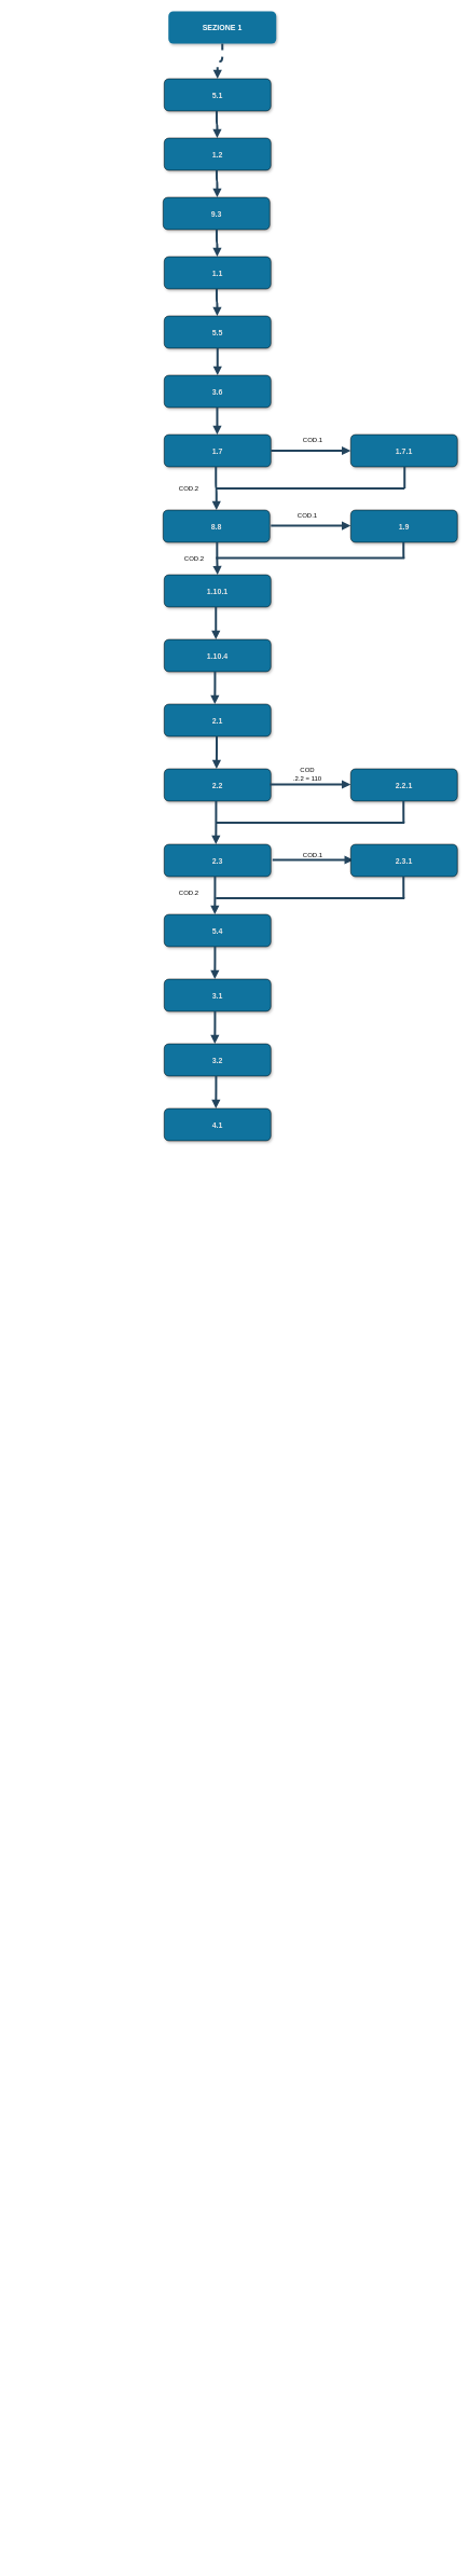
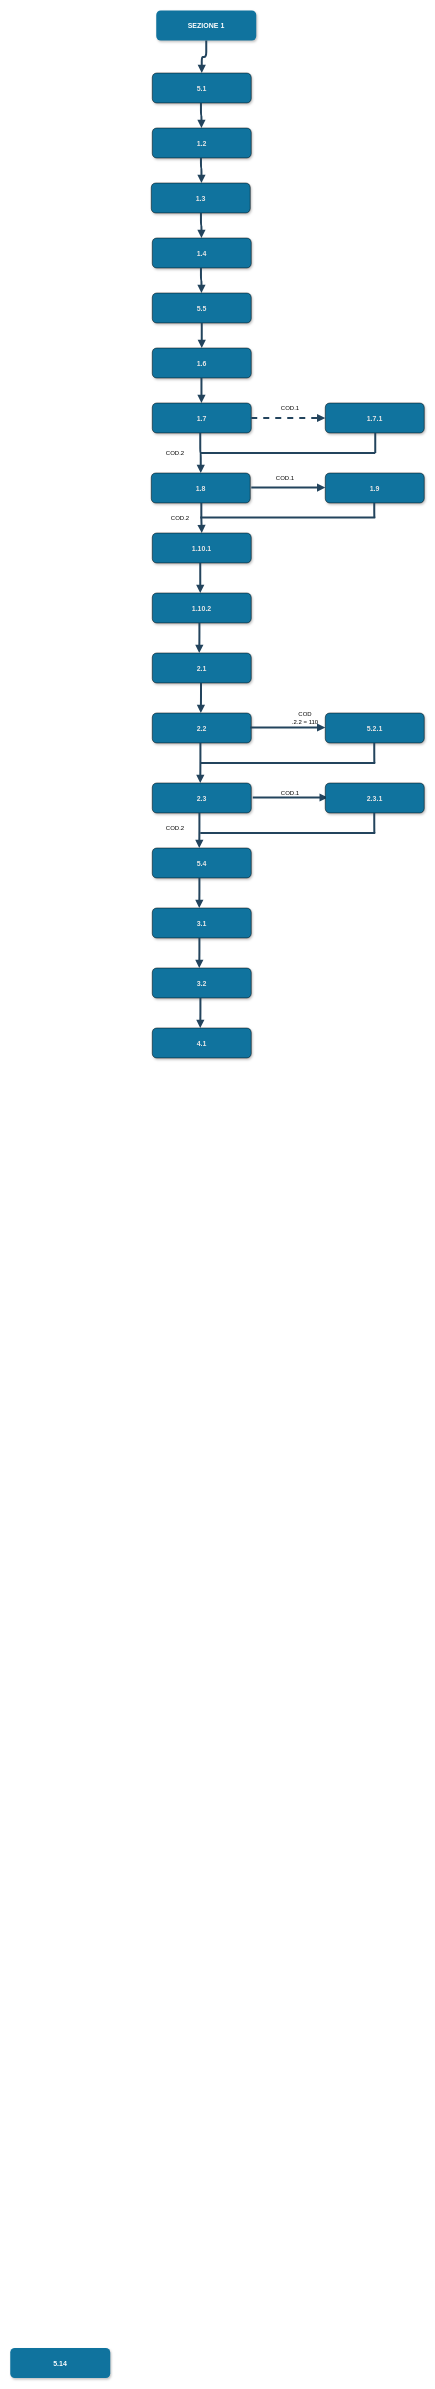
  <mxCell id="0" />
  <mxCell id="1" parent="0" />
  <mxCell id="2" value="SEZIONE 1" style="rounded=1;strokeColor=none;shadow=1;gradientColor=none;fontStyle=1;fontColor=#FFFFFF;fontSize=14;fillColor=#10739E;" parent="1" vertex="1"><mxGeometry x="312" y="20" width="200" height="60" as="geometry" /></mxCell>
  <mxCell id="3" value="5.1" style="rounded=1;shadow=1;fontStyle=1;fontSize=14;fillColor=#10739E;fontColor=#E6E6E6;" parent="1" vertex="1"><mxGeometry x="304" y="145" width="198" height="60" as="geometry" /></mxCell>
- <mxCell id="5" value="" style="edgeStyle=elbowEdgeStyle;elbow=vertical;strokeWidth=4;endArrow=block;endFill=1;fontStyle=1;strokeColor=#23445D;dashed=1;" parent="1" source="2" target="3" edge="1"><mxGeometry x="22" y="165.5" width="100" height="100" as="geometry"><mxPoint x="-358" y="3290.5" as="sourcePoint" /><mxPoint x="-258" y="3190.5" as="targetPoint" /></mxGeometry></mxCell>
+ <mxCell id="4" value="5.14" style="rounded=1;fillColor=#10739E;strokeColor=none;shadow=1;gradientColor=none;fontStyle=1;fontColor=#FFFFFF;fontSize=14;" parent="1" vertex="1"><mxGeometry x="20" y="4695" width="200" height="60" as="geometry" /></mxCell>
+ <mxCell id="5" value="" style="edgeStyle=elbowEdgeStyle;elbow=vertical;strokeWidth=4;endArrow=block;endFill=1;fontStyle=1;strokeColor=#23445D;" parent="1" source="2" target="3" edge="1"><mxGeometry x="22" y="165.5" width="100" height="100" as="geometry"><mxPoint x="-358" y="3290.5" as="sourcePoint" /><mxPoint x="-258" y="3190.5" as="targetPoint" /></mxGeometry></mxCell>
  <mxCell id="6" value="" style="edgeStyle=elbowEdgeStyle;elbow=vertical;strokeWidth=4;endArrow=block;endFill=1;fontStyle=1;strokeColor=#23445D;" parent="1" edge="1"><mxGeometry x="21.41" y="275.5" width="100" height="100" as="geometry"><mxPoint x="401.41" y="205" as="sourcePoint" /><mxPoint x="402.41" y="255" as="targetPoint" /></mxGeometry></mxCell>
  <mxCell id="7" value="1.2" style="rounded=1;shadow=1;fontStyle=1;fontSize=14;fillColor=#10739E;fontColor=#E6E6E6;" parent="1" vertex="1"><mxGeometry x="304" y="255" width="198" height="60" as="geometry" /></mxCell>
- <mxCell id="8" value="9.3" style="rounded=1;shadow=1;fontStyle=1;fontSize=14;fillColor=#10739E;fontColor=#E6E6E6;" parent="1" vertex="1"><mxGeometry x="302" y="365" width="198" height="60" as="geometry" /></mxCell>
+ <mxCell id="8" value="1.3" style="rounded=1;shadow=1;fontStyle=1;fontSize=14;fillColor=#10739E;fontColor=#E6E6E6;" parent="1" vertex="1"><mxGeometry x="302" y="365" width="198" height="60" as="geometry" /></mxCell>
  <mxCell id="9" value="" style="edgeStyle=elbowEdgeStyle;elbow=vertical;strokeWidth=4;endArrow=block;endFill=1;fontStyle=1;strokeColor=#23445D;" parent="1" edge="1"><mxGeometry x="21.41" y="385.5" width="100" height="100" as="geometry"><mxPoint x="401.41" y="315" as="sourcePoint" /><mxPoint x="402.41" y="365" as="targetPoint" /><Array as="points"><mxPoint x="411.41" y="335" /></Array></mxGeometry></mxCell>
  <mxCell id="10" value="" style="edgeStyle=elbowEdgeStyle;elbow=vertical;strokeWidth=4;endArrow=block;endFill=1;fontStyle=1;strokeColor=#23445D;" parent="1" edge="1"><mxGeometry x="21.41" y="495.5" width="100" height="100" as="geometry"><mxPoint x="401.41" y="425" as="sourcePoint" /><mxPoint x="402.41" y="475" as="targetPoint" /><Array as="points" /></mxGeometry></mxCell>
- <mxCell id="11" value="1.1" style="rounded=1;shadow=1;fontStyle=1;fontSize=14;fillColor=#10739E;fontColor=#E6E6E6;" parent="1" vertex="1"><mxGeometry x="304" y="475" width="198" height="60" as="geometry" /></mxCell>
+ <mxCell id="11" value="1.4" style="rounded=1;shadow=1;fontStyle=1;fontSize=14;fillColor=#10739E;fontColor=#E6E6E6;" parent="1" vertex="1"><mxGeometry x="304" y="475" width="198" height="60" as="geometry" /></mxCell>
  <mxCell id="12" value="" style="edgeStyle=elbowEdgeStyle;elbow=vertical;strokeWidth=4;endArrow=block;endFill=1;fontStyle=1;strokeColor=#23445D;" parent="1" edge="1"><mxGeometry x="21.41" y="605.5" width="100" height="100" as="geometry"><mxPoint x="401.41" y="535" as="sourcePoint" /><mxPoint x="402.41" y="585" as="targetPoint" /><Array as="points" /></mxGeometry></mxCell>
  <mxCell id="13" value="5.5" style="rounded=1;shadow=1;fontStyle=1;fontSize=14;fillColor=#10739E;fontColor=#E6E6E6;" parent="1" vertex="1"><mxGeometry x="304" y="585" width="198" height="60" as="geometry" /></mxCell>
- <mxCell id="14" value="3.6" style="rounded=1;shadow=1;fontStyle=1;fontSize=14;fillColor=#10739E;fontColor=#E6E6E6;" parent="1" vertex="1"><mxGeometry x="304" y="695" width="198" height="60" as="geometry" /></mxCell>
+ <mxCell id="14" value="1.6" style="rounded=1;shadow=1;fontStyle=1;fontSize=14;fillColor=#10739E;fontColor=#E6E6E6;" parent="1" vertex="1"><mxGeometry x="304" y="695" width="198" height="60" as="geometry" /></mxCell>
  <mxCell id="15" value="" style="edgeStyle=elbowEdgeStyle;elbow=vertical;strokeWidth=4;endArrow=block;endFill=1;fontStyle=1;strokeColor=#23445D;exitX=0.5;exitY=1;exitDx=0;exitDy=0;" parent="1" source="13" edge="1"><mxGeometry x="30.0" y="735.5" width="100" height="100" as="geometry"><mxPoint x="410" y="665" as="sourcePoint" /><mxPoint x="403" y="695" as="targetPoint" /><Array as="points" /></mxGeometry></mxCell>
  <mxCell id="16" value="" style="edgeStyle=elbowEdgeStyle;elbow=vertical;strokeWidth=4;endArrow=block;endFill=1;fontStyle=1;strokeColor=#23445D;exitX=0.5;exitY=1;exitDx=0;exitDy=0;" parent="1" edge="1"><mxGeometry x="29.41" y="845.5" width="100" height="100" as="geometry"><mxPoint x="402.41" y="755" as="sourcePoint" /><mxPoint x="402.41" y="805" as="targetPoint" /><Array as="points" /></mxGeometry></mxCell>
  <mxCell id="17" value="1.7" style="rounded=1;shadow=1;fontStyle=1;fontSize=14;fillColor=#10739E;fontColor=#E6E6E6;" parent="1" vertex="1"><mxGeometry x="304" y="805" width="198" height="60" as="geometry" /></mxCell>
  <mxCell id="18" value="1.7.1" style="rounded=1;shadow=1;fontStyle=1;fontSize=14;fillColor=#10739E;fontColor=#E6E6E6;" parent="1" vertex="1"><mxGeometry x="650" y="805" width="198" height="60" as="geometry" /></mxCell>
  <mxCell id="19" value="" style="edgeStyle=elbowEdgeStyle;elbow=vertical;strokeWidth=4;endArrow=none;endFill=0;fontStyle=1;strokeColor=#23445D;startArrow=none;startFill=0;" parent="1" edge="1"><mxGeometry x="377.0" y="965.5" width="100" height="100" as="geometry"><mxPoint x="750" y="865" as="sourcePoint" /><mxPoint x="750" y="905" as="targetPoint" /><Array as="points" /></mxGeometry></mxCell>
- <mxCell id="20" value="8.8" style="rounded=1;shadow=1;fontStyle=1;fontSize=14;fillColor=#10739E;fontColor=#E6E6E6;" parent="1" vertex="1"><mxGeometry x="302" y="945" width="198" height="60" as="geometry" /></mxCell>
- <mxCell id="21" value="" style="edgeStyle=elbowEdgeStyle;elbow=vertical;strokeWidth=4;endArrow=block;endFill=1;fontStyle=1;strokeColor=#23445D;exitX=1;exitY=0.5;exitDx=0;exitDy=0;entryX=0;entryY=0.5;entryDx=0;entryDy=0;" parent="1" source="17" target="18" edge="1"><mxGeometry x="147.0" y="915.5" width="100" height="100" as="geometry"><mxPoint x="520" y="825" as="sourcePoint" /><mxPoint x="520" y="875" as="targetPoint" /><Array as="points" /></mxGeometry></mxCell>
+ <mxCell id="20" value="1.8" style="rounded=1;shadow=1;fontStyle=1;fontSize=14;fillColor=#10739E;fontColor=#E6E6E6;" parent="1" vertex="1"><mxGeometry x="302" y="945" width="198" height="60" as="geometry" /></mxCell>
+ <mxCell id="21" value="" style="edgeStyle=elbowEdgeStyle;elbow=vertical;strokeWidth=4;endArrow=block;endFill=1;fontStyle=1;strokeColor=#23445D;exitX=1;exitY=0.5;exitDx=0;exitDy=0;entryX=0;entryY=0.5;entryDx=0;entryDy=0;dashed=1;" parent="1" source="17" target="18" edge="1"><mxGeometry x="147.0" y="915.5" width="100" height="100" as="geometry"><mxPoint x="520" y="825" as="sourcePoint" /><mxPoint x="520" y="875" as="targetPoint" /><Array as="points" /></mxGeometry></mxCell>
  <mxCell id="22" value="" style="edgeStyle=elbowEdgeStyle;elbow=vertical;strokeWidth=4;endArrow=block;endFill=1;fontStyle=1;strokeColor=#23445D;exitX=0.5;exitY=1;exitDx=0;exitDy=0;entryX=0.5;entryY=0;entryDx=0;entryDy=0;" parent="1" target="20" edge="1"><mxGeometry x="27.0" y="955.5" width="100" height="100" as="geometry"><mxPoint x="400" y="865" as="sourcePoint" /><mxPoint x="400" y="915" as="targetPoint" /><Array as="points" /></mxGeometry></mxCell>
  <mxCell id="23" value="" style="edgeStyle=elbowEdgeStyle;elbow=vertical;strokeWidth=4;endArrow=none;endFill=0;fontStyle=1;strokeColor=#23445D;startArrow=none;startFill=0;" parent="1" edge="1"><mxGeometry x="217.0" y="1015.5" width="100" height="100" as="geometry"><mxPoint x="400" y="905" as="sourcePoint" /><mxPoint x="750" y="905" as="targetPoint" /><Array as="points" /></mxGeometry></mxCell>
  <mxCell id="24" value="COD.1" style="text;html=1;strokeColor=none;fillColor=none;align=center;verticalAlign=middle;whiteSpace=wrap;rounded=0;" parent="1" vertex="1"><mxGeometry x="550" y="805" width="60" height="20" as="geometry" /></mxCell>
  <mxCell id="25" value="1.9" style="rounded=1;shadow=1;fontStyle=1;fontSize=14;fillColor=#10739E;fontColor=#E6E6E6;" parent="1" vertex="1"><mxGeometry x="650" y="945" width="198" height="60" as="geometry" /></mxCell>
  <mxCell id="26" value="COD.2" style="text;html=1;strokeColor=none;fillColor=none;align=center;verticalAlign=middle;whiteSpace=wrap;rounded=0;" parent="1" vertex="1"><mxGeometry x="320" y="895" width="60" height="20" as="geometry" /></mxCell>
  <mxCell id="27" value="COD.1" style="text;html=1;strokeColor=none;fillColor=none;align=center;verticalAlign=middle;whiteSpace=wrap;rounded=0;" parent="1" vertex="1"><mxGeometry x="540" y="945" width="60" height="20" as="geometry" /></mxCell>
  <mxCell id="28" value="" style="edgeStyle=elbowEdgeStyle;elbow=vertical;strokeWidth=4;endArrow=block;endFill=1;fontStyle=1;strokeColor=#23445D;exitX=1;exitY=0.5;exitDx=0;exitDy=0;entryX=0;entryY=0.5;entryDx=0;entryDy=0;" parent="1" edge="1"><mxGeometry x="147.0" y="1054.67" width="100" height="100" as="geometry"><mxPoint x="502" y="974.17" as="sourcePoint" /><mxPoint x="650" y="974.17" as="targetPoint" /><Array as="points" /></mxGeometry></mxCell>
  <mxCell id="29" value="" style="edgeStyle=elbowEdgeStyle;elbow=vertical;strokeWidth=4;endArrow=block;endFill=1;fontStyle=1;strokeColor=#23445D;exitX=0.5;exitY=1;exitDx=0;exitDy=0;" parent="1" edge="1"><mxGeometry x="29.17" y="1095.5" width="100" height="100" as="geometry"><mxPoint x="402.17" y="1005" as="sourcePoint" /><mxPoint x="403" y="1065" as="targetPoint" /><Array as="points" /></mxGeometry></mxCell>
  <mxCell id="30" value="1.10.1" style="rounded=1;shadow=1;fontStyle=1;fontSize=14;fillColor=#10739E;fontColor=#E6E6E6;" parent="1" vertex="1"><mxGeometry x="304" y="1065" width="198" height="60" as="geometry" /></mxCell>
  <mxCell id="31" value="COD.2" style="text;html=1;strokeColor=none;fillColor=none;align=center;verticalAlign=middle;whiteSpace=wrap;rounded=0;" parent="1" vertex="1"><mxGeometry x="330" y="1025" width="60" height="20" as="geometry" /></mxCell>
  <mxCell id="32" value="" style="edgeStyle=elbowEdgeStyle;elbow=vertical;strokeWidth=4;endArrow=block;endFill=1;fontStyle=1;strokeColor=#23445D;" parent="1" edge="1"><mxGeometry x="27.0" y="1235.5" width="100" height="100" as="geometry"><mxPoint x="400" y="1125" as="sourcePoint" /><mxPoint x="400" y="1185" as="targetPoint" /><Array as="points" /></mxGeometry></mxCell>
- <mxCell id="33" value="1.10.4" style="rounded=1;shadow=1;fontStyle=1;fontSize=14;fillColor=#10739E;fontColor=#E6E6E6;" parent="1" vertex="1"><mxGeometry x="304" y="1185" width="198" height="60" as="geometry" /></mxCell>
+ <mxCell id="33" value="1.10.2" style="rounded=1;shadow=1;fontStyle=1;fontSize=14;fillColor=#10739E;fontColor=#E6E6E6;" parent="1" vertex="1"><mxGeometry x="304" y="1185" width="198" height="60" as="geometry" /></mxCell>
  <mxCell id="34" value="2.1" style="rounded=1;shadow=1;fontStyle=1;fontSize=14;fillColor=#10739E;fontColor=#E6E6E6;" parent="1" vertex="1"><mxGeometry x="304" y="1305" width="198" height="60" as="geometry" /></mxCell>
  <mxCell id="35" value="" style="edgeStyle=elbowEdgeStyle;elbow=vertical;strokeWidth=4;endArrow=none;endFill=0;fontStyle=1;strokeColor=#23445D;startArrow=none;startFill=0;" parent="1" edge="1"><mxGeometry x="217.0" y="1144.67" width="100" height="100" as="geometry"><mxPoint x="400" y="1034.17" as="sourcePoint" /><mxPoint x="750" y="1034.17" as="targetPoint" /><Array as="points" /></mxGeometry></mxCell>
  <mxCell id="36" value="" style="edgeStyle=elbowEdgeStyle;elbow=vertical;strokeWidth=4;endArrow=none;endFill=0;fontStyle=1;strokeColor=#23445D;startArrow=none;startFill=0;" parent="1" edge="1"><mxGeometry x="375.17" y="1095.5" width="100" height="100" as="geometry"><mxPoint x="748" y="1005" as="sourcePoint" /><mxPoint x="748.17" y="1035" as="targetPoint" /><Array as="points" /></mxGeometry></mxCell>
  <mxCell id="37" value="" style="edgeStyle=elbowEdgeStyle;elbow=vertical;strokeWidth=4;endArrow=block;endFill=1;fontStyle=1;strokeColor=#23445D;" parent="1" edge="1"><mxGeometry x="25.33" y="1365.5" width="100" height="100" as="geometry"><mxPoint x="398.33" y="1245" as="sourcePoint" /><mxPoint x="398" y="1305" as="targetPoint" /><Array as="points" /></mxGeometry></mxCell>
  <mxCell id="38" value="2.2" style="rounded=1;shadow=1;fontStyle=1;fontSize=14;fillColor=#10739E;fontColor=#E6E6E6;" parent="1" vertex="1"><mxGeometry x="304" y="1425" width="198" height="60" as="geometry" /></mxCell>
  <mxCell id="39" value="2.3" style="rounded=1;shadow=1;fontStyle=1;fontSize=14;fillColor=#10739E;fontColor=#E6E6E6;" parent="1" vertex="1"><mxGeometry x="304" y="1565" width="198" height="60" as="geometry" /></mxCell>
  <mxCell id="40" value="5.4" style="rounded=1;shadow=1;fontStyle=1;fontSize=14;fillColor=#10739E;fontColor=#E6E6E6;" parent="1" vertex="1"><mxGeometry x="304" y="1695" width="198" height="60" as="geometry" /></mxCell>
  <mxCell id="41" value="" style="edgeStyle=elbowEdgeStyle;elbow=vertical;strokeWidth=4;endArrow=block;endFill=1;fontStyle=1;strokeColor=#23445D;" parent="1" edge="1"><mxGeometry x="28.5" y="1485.5" width="100" height="100" as="geometry"><mxPoint x="401.5" y="1365" as="sourcePoint" /><mxPoint x="401.17" y="1425" as="targetPoint" /><Array as="points" /></mxGeometry></mxCell>
  <mxCell id="42" value="" style="edgeStyle=elbowEdgeStyle;elbow=vertical;strokeWidth=4;endArrow=block;endFill=1;fontStyle=1;strokeColor=#23445D;" parent="1" edge="1"><mxGeometry x="137.0" y="1574.67" width="100" height="100" as="geometry"><mxPoint x="500" y="1454" as="sourcePoint" /><mxPoint x="650" y="1454.17" as="targetPoint" /><Array as="points" /></mxGeometry></mxCell>
- <mxCell id="43" value="2.2.1" style="rounded=1;shadow=1;fontStyle=1;fontSize=14;fillColor=#10739E;fontColor=#E6E6E6;" parent="1" vertex="1"><mxGeometry x="650" y="1425" width="198" height="60" as="geometry" /></mxCell>
- <mxCell id="44" value="COD&lt;br&gt;.2.2 = 110" style="text;html=1;strokeColor=none;fillColor=none;align=center;verticalAlign=middle;whiteSpace=wrap;rounded=0;" parent="1" vertex="1"><mxGeometry x="540" y="1425" width="60" height="20" as="geometry" /></mxCell>
+ <mxCell id="43" value="5.2.1" style="rounded=1;shadow=1;fontStyle=1;fontSize=14;fillColor=#10739E;fontColor=#E6E6E6;" parent="1" vertex="1"><mxGeometry x="650" y="1425" width="198" height="60" as="geometry" /></mxCell>
+ <mxCell id="44" value="COD&lt;br&gt;.2.2 = 110" style="text;html=1;strokeColor=none;fillColor=none;align=center;verticalAlign=middle;whiteSpace=wrap;rounded=0;" parent="1" vertex="1"><mxGeometry x="580" y="1425" width="60" height="20" as="geometry" /></mxCell>
  <mxCell id="45" value="" style="edgeStyle=elbowEdgeStyle;elbow=vertical;strokeWidth=4;endArrow=none;endFill=0;fontStyle=1;strokeColor=#23445D;startArrow=none;startFill=0;" parent="1" edge="1"><mxGeometry x="375.17" y="1585.5" width="100" height="100" as="geometry"><mxPoint x="748" y="1485" as="sourcePoint" /><mxPoint x="748.17" y="1525" as="targetPoint" /><Array as="points" /></mxGeometry></mxCell>
  <mxCell id="46" value="" style="edgeStyle=elbowEdgeStyle;elbow=vertical;strokeWidth=4;endArrow=none;endFill=0;fontStyle=1;strokeColor=#23445D;startArrow=none;startFill=0;" parent="1" edge="1"><mxGeometry x="217.0" y="1635.5" width="100" height="100" as="geometry"><mxPoint x="400" y="1525" as="sourcePoint" /><mxPoint x="750" y="1525" as="targetPoint" /><Array as="points" /></mxGeometry></mxCell>
  <mxCell id="47" value="" style="edgeStyle=elbowEdgeStyle;elbow=vertical;strokeWidth=4;endArrow=block;endFill=1;fontStyle=1;strokeColor=#23445D;" parent="1" edge="1"><mxGeometry x="27.33" y="1605.5" width="100" height="100" as="geometry"><mxPoint x="400.33" y="1485" as="sourcePoint" /><mxPoint x="400" y="1565" as="targetPoint" /><Array as="points" /></mxGeometry></mxCell>
  <mxCell id="48" value="" style="edgeStyle=elbowEdgeStyle;elbow=vertical;strokeWidth=4;endArrow=block;endFill=1;fontStyle=1;strokeColor=#23445D;" parent="1" edge="1"><mxGeometry x="142.0" y="1714.67" width="100" height="100" as="geometry"><mxPoint x="505" y="1594" as="sourcePoint" /><mxPoint x="655" y="1594.17" as="targetPoint" /><Array as="points" /></mxGeometry></mxCell>
  <mxCell id="49" value="COD.1" style="text;html=1;strokeColor=none;fillColor=none;align=center;verticalAlign=middle;whiteSpace=wrap;rounded=0;" parent="1" vertex="1"><mxGeometry x="550" y="1575" width="60" height="20" as="geometry" /></mxCell>
  <mxCell id="50" value="2.3.1" style="rounded=1;shadow=1;fontStyle=1;fontSize=14;fillColor=#10739E;fontColor=#E6E6E6;" parent="1" vertex="1"><mxGeometry x="650" y="1565" width="198" height="60" as="geometry" /></mxCell>
  <mxCell id="51" value="" style="edgeStyle=elbowEdgeStyle;elbow=vertical;strokeWidth=4;endArrow=block;endFill=1;fontStyle=1;strokeColor=#23445D;" parent="1" edge="1"><mxGeometry x="25.33" y="1745.5" width="100" height="100" as="geometry"><mxPoint x="398.33" y="1625" as="sourcePoint" /><mxPoint x="398" y="1695" as="targetPoint" /><Array as="points" /></mxGeometry></mxCell>
  <mxCell id="52" value="COD.2" style="text;html=1;strokeColor=none;fillColor=none;align=center;verticalAlign=middle;whiteSpace=wrap;rounded=0;" parent="1" vertex="1"><mxGeometry x="320" y="1645" width="60" height="20" as="geometry" /></mxCell>
  <mxCell id="53" value="" style="edgeStyle=elbowEdgeStyle;elbow=vertical;strokeWidth=4;endArrow=none;endFill=0;fontStyle=1;strokeColor=#23445D;startArrow=none;startFill=0;" parent="1" edge="1"><mxGeometry x="217.0" y="1775.5" width="100" height="100" as="geometry"><mxPoint x="400" y="1665" as="sourcePoint" /><mxPoint x="750" y="1665" as="targetPoint" /><Array as="points" /></mxGeometry></mxCell>
  <mxCell id="54" value="" style="edgeStyle=elbowEdgeStyle;elbow=vertical;strokeWidth=4;endArrow=none;endFill=0;fontStyle=1;strokeColor=#23445D;startArrow=none;startFill=0;" parent="1" edge="1"><mxGeometry x="375.17" y="1725.5" width="100" height="100" as="geometry"><mxPoint x="748" y="1625" as="sourcePoint" /><mxPoint x="748.17" y="1665" as="targetPoint" /><Array as="points" /></mxGeometry></mxCell>
  <mxCell id="55" value="3.1" style="rounded=1;shadow=1;fontStyle=1;fontSize=14;fillColor=#10739E;fontColor=#E6E6E6;" parent="1" vertex="1"><mxGeometry x="304" y="1815" width="198" height="60" as="geometry" /></mxCell>
  <mxCell id="56" value="" style="edgeStyle=elbowEdgeStyle;elbow=vertical;strokeWidth=4;endArrow=block;endFill=1;fontStyle=1;strokeColor=#23445D;" parent="1" edge="1"><mxGeometry x="25.33" y="1875.5" width="100" height="100" as="geometry"><mxPoint x="398.33" y="1755" as="sourcePoint" /><mxPoint x="398" y="1815" as="targetPoint" /><Array as="points" /></mxGeometry></mxCell>
  <mxCell id="57" value="" style="edgeStyle=elbowEdgeStyle;elbow=vertical;strokeWidth=4;endArrow=block;endFill=1;fontStyle=1;strokeColor=#23445D;" parent="1" edge="1"><mxGeometry x="25.33" y="1995.5" width="100" height="100" as="geometry"><mxPoint x="398.33" y="1875" as="sourcePoint" /><mxPoint x="398" y="1935" as="targetPoint" /><Array as="points" /></mxGeometry></mxCell>
  <mxCell id="58" value="3.2" style="rounded=1;shadow=1;fontStyle=1;fontSize=14;fillColor=#10739E;fontColor=#E6E6E6;" parent="1" vertex="1"><mxGeometry x="304" y="1935" width="198" height="60" as="geometry" /></mxCell>
  <mxCell id="59" value="" style="edgeStyle=elbowEdgeStyle;elbow=vertical;strokeWidth=4;endArrow=block;endFill=1;fontStyle=1;strokeColor=#23445D;" parent="1" edge="1"><mxGeometry x="27.33" y="2115.5" width="100" height="100" as="geometry"><mxPoint x="400.33" y="1995" as="sourcePoint" /><mxPoint x="400" y="2055" as="targetPoint" /><Array as="points" /></mxGeometry></mxCell>
  <mxCell id="60" value="4.1" style="rounded=1;shadow=1;fontStyle=1;fontSize=14;fillColor=#10739E;fontColor=#E6E6E6;" parent="1" vertex="1"><mxGeometry x="304" y="2055" width="198" height="60" as="geometry" /></mxCell>
